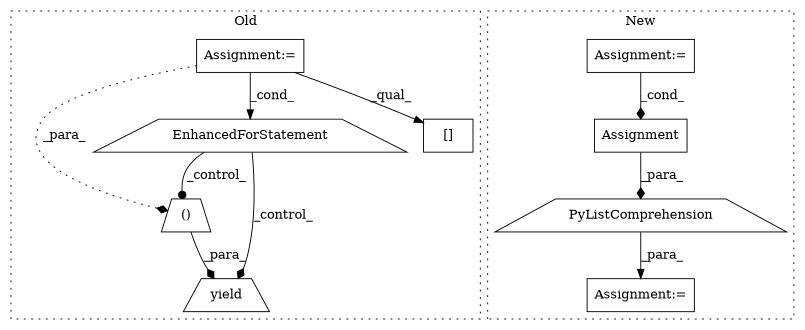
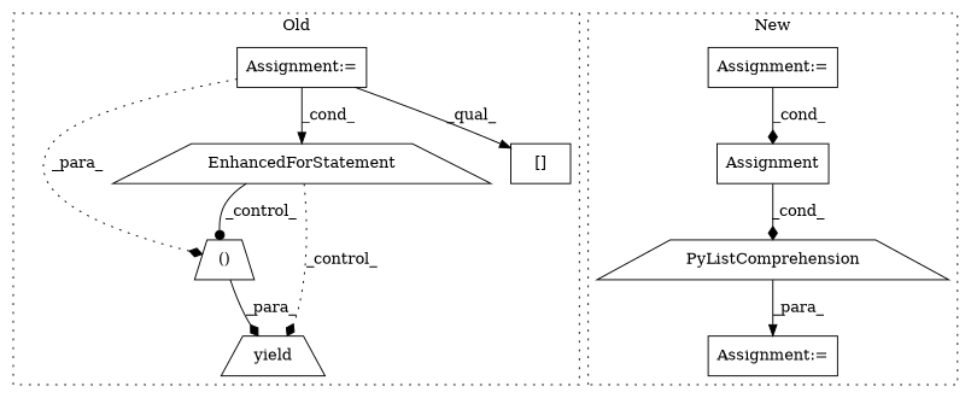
  digraph {
    node [a=7 l="73,2" s="7885,7981" shape=box]
    edge [arrowhead=diamond style=solid]
    n1 [a=112 l=14 label=yield s=8596 shape=trapezium]
    n2 [label="Assignment:="]
    n3 [a=106 l=50 label="()" s=8610 shape=trapezium]
    n4 [a=70 label=EnhancedForStatement shape=trapezium]
    n5 [a=2 l="8,1" label="[]" s="8292,8303"]
    n6 [a=109 l=154 label=PyListComprehension s=8280 shape=trapezium]
    n7 [l=58 label="Assignment:=" s=8368]
    n8 [a=113 l=58 label=Assignment s=8368]
    n9 [l=1 label="Assignment:=" s=8442]
    subgraph cluster_1 {
      label=Old
      style=dotted
      n1
      n2
      n3
      n4
      n5
    }
    subgraph cluster_2 {
      label=New
      style=dotted
      n6
      n7
      n8
      n9
    }
    n2 -> n3 [label=_para_ style=dotted]
    n2 -> n4 [arrowhead=normal label=_cond_]
    n2 -> n5 [arrowhead=normal label=_qual_]
    n3 -> n1 [label=_para_]
-   n4 -> n1 [label=_control_]
+   n4 -> n1 [label=_control_ style=dotted]
    n4 -> n3 [arrowhead=dot label=_control_]
    n6 -> n9 [arrowhead=normal label=_para_]
    n7 -> n8 [label=_cond_]
-   n8 -> n6 [label=_para_]
+   n8 -> n6 [label=_cond_]
  }
